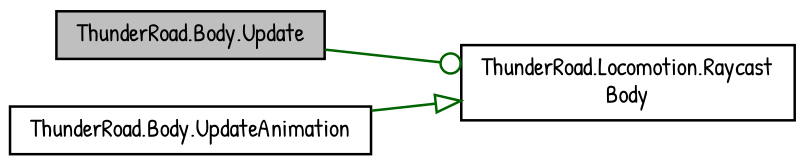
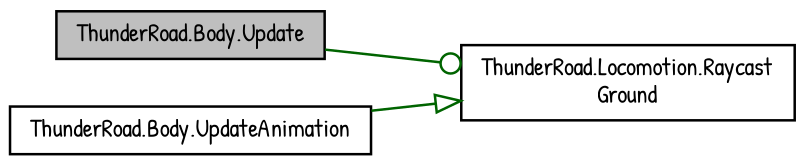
  digraph {
    fontname="Patrick Hand"
    rankdir=LR
    node [color=black fillcolor=white fontname="Patrick Hand" fontsize=10 shape=record style=filled]
    edge [color=darkgreen fontname="Patrick Hand" fontsize=10 labelfontname=Helvetica labelfontsize=10 style=solid]
    n1 [fillcolor=grey75 fontcolor=black height=0.2 label="ThunderRoad.Body.Update" width=0.4]
-   n2 [height=0.2 label="ThunderRoad.Locomotion.Raycast\lBody" width=0.4]
+   n2 [height=0.2 label="ThunderRoad.Locomotion.Raycast\lGround" width=0.4]
    n3 [height=0.2 label="ThunderRoad.Body.UpdateAnimation" width=0.4]
    n1 -> n2 [arrowhead=odot]
    n3 -> n2 [arrowhead=onormal]
  }
